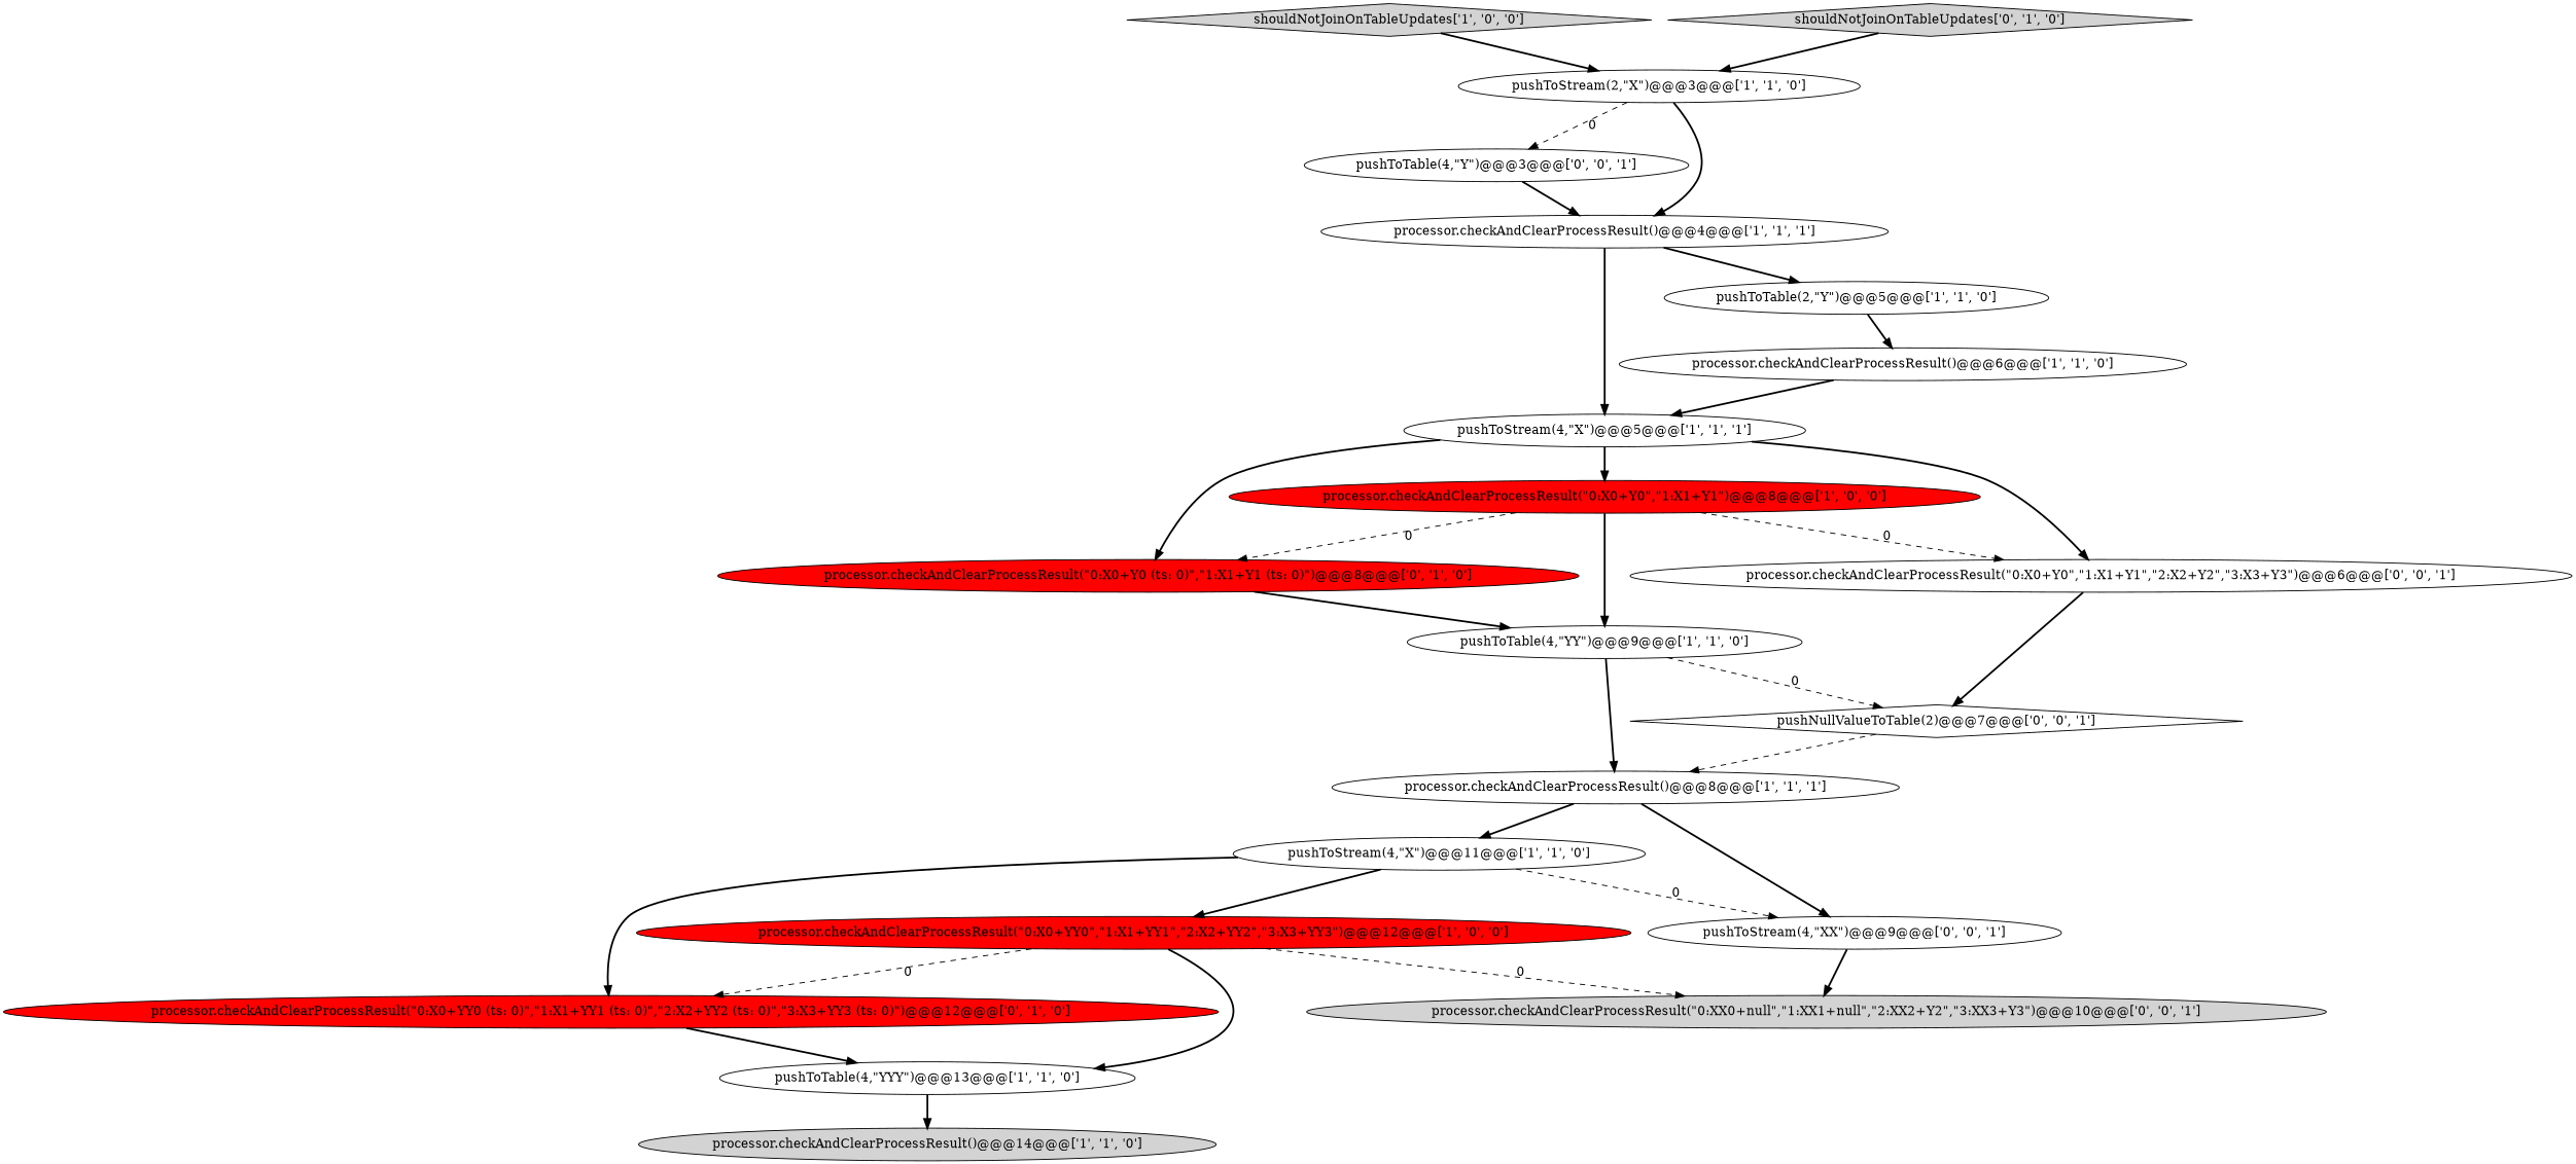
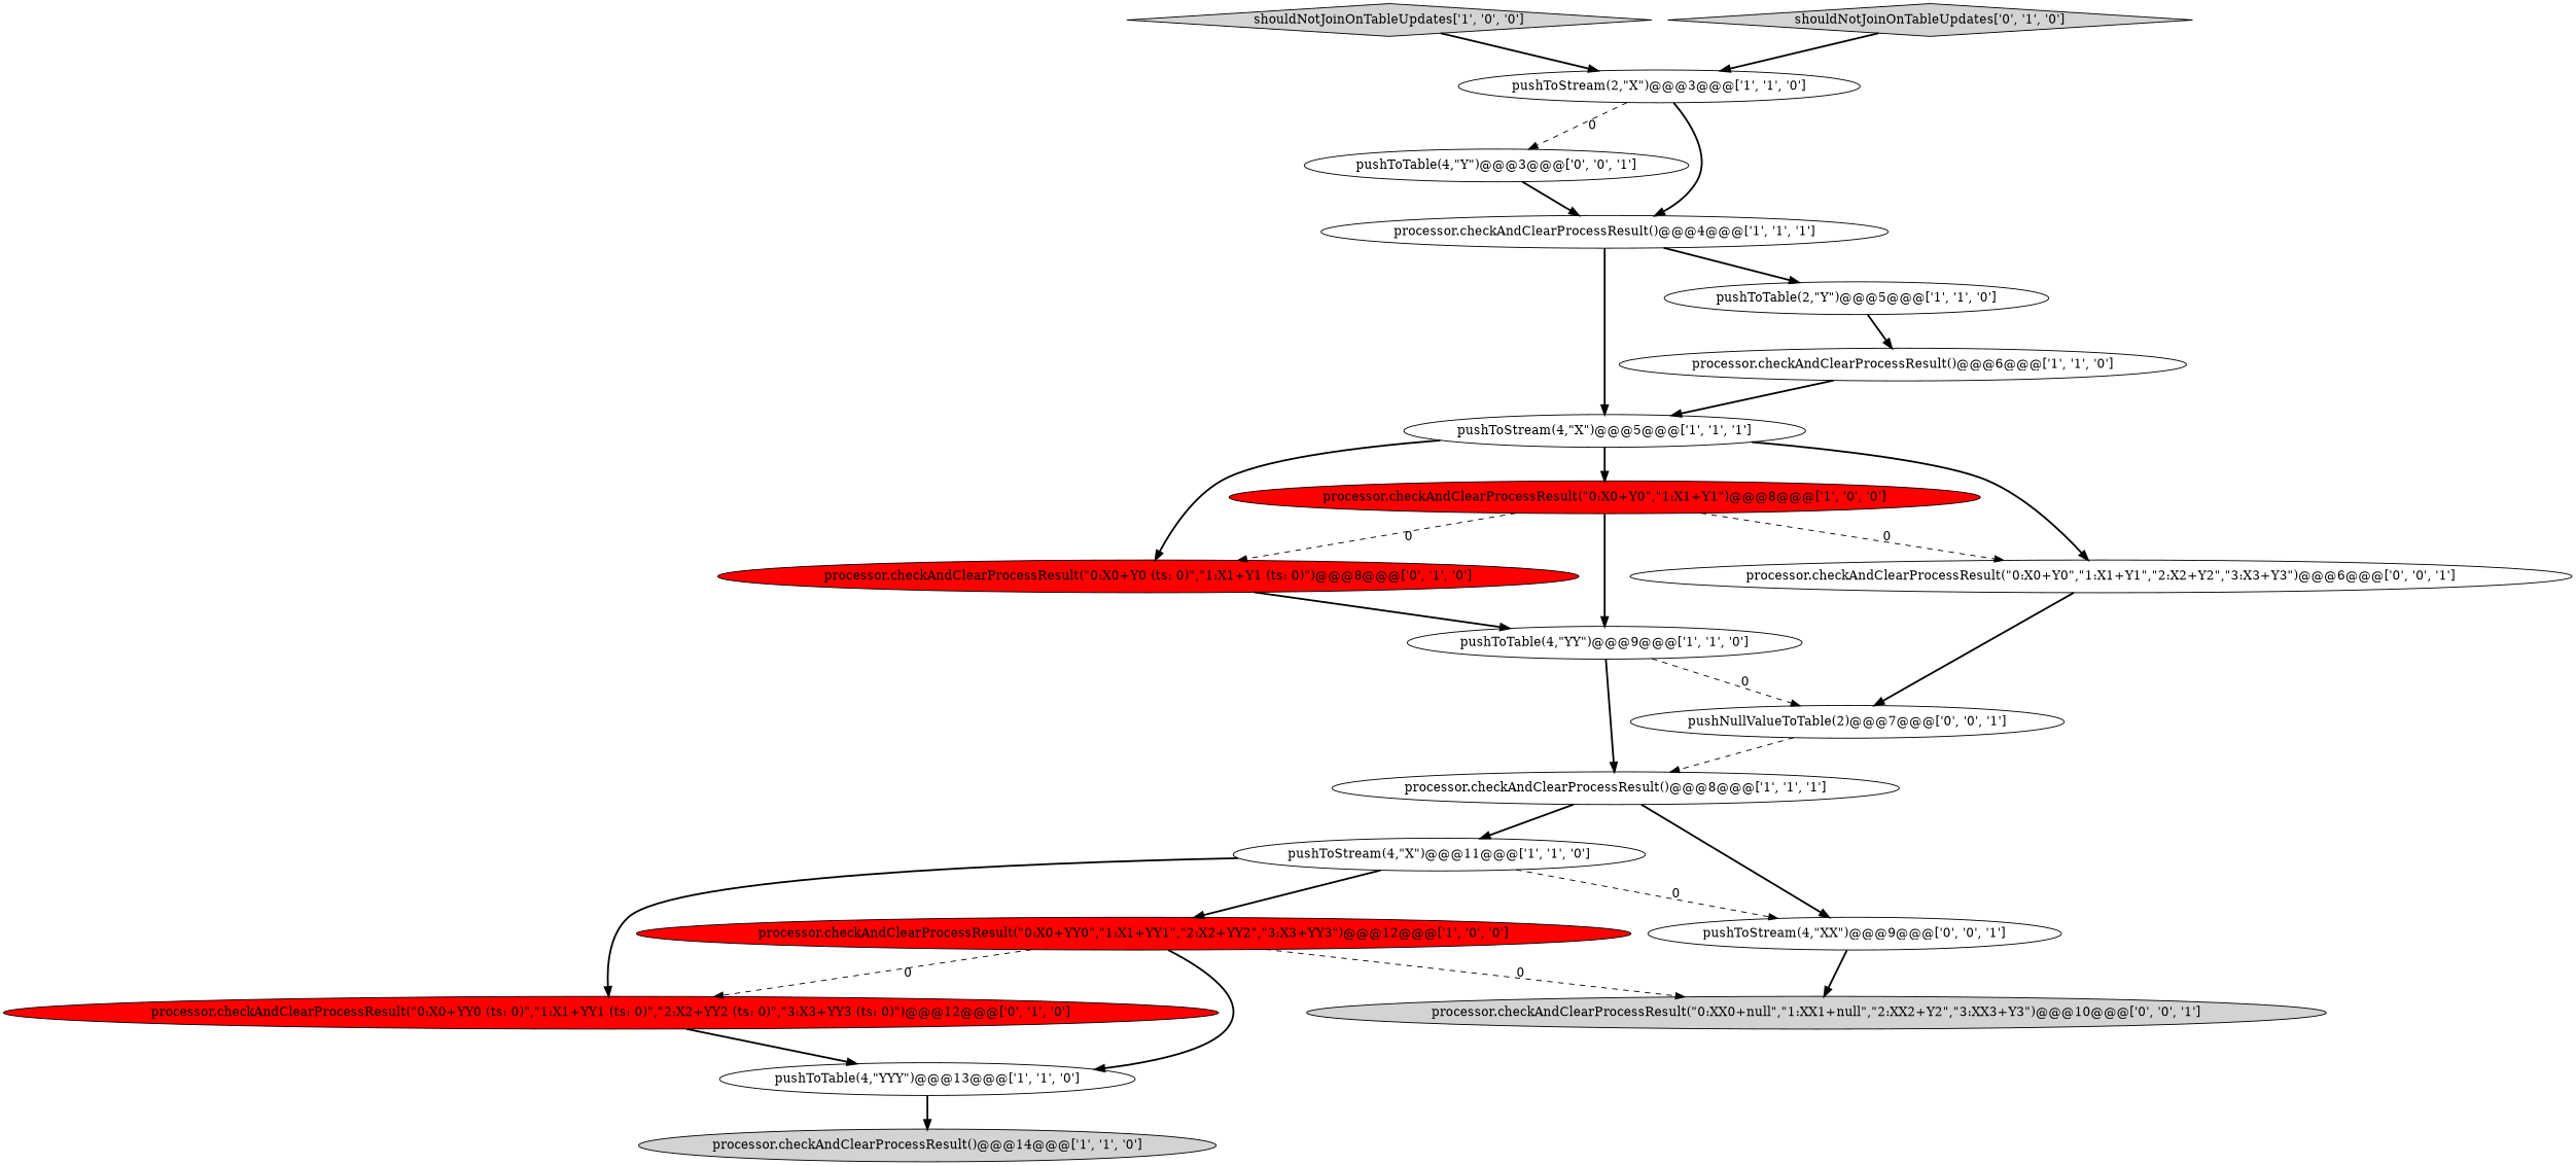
  digraph {
    node [fillcolor=white shape=ellipse style=filled]
    edge [style=bold]
    n1 [label="pushToTable(4,\"Y\")@@@3@@@['0', '0', '1']"]
    n2 [label="processor.checkAndClearProcessResult()@@@4@@@['1', '1', '1']"]
    n3 [label="pushToStream(4,\"X\")@@@5@@@['1', '1', '1']"]
    n4 [label="pushToTable(2,\"Y\")@@@5@@@['1', '1', '0']"]
    n5 [fillcolor=lightgray label="shouldNotJoinOnTableUpdates['1', '0', '0']" shape=diamond]
    n6 [label="pushToStream(2,\"X\")@@@3@@@['1', '1', '0']"]
    n7 [fillcolor=lightgray label="processor.checkAndClearProcessResult()@@@14@@@['1', '1', '0']"]
    n8 [label="pushToTable(4,\"YY\")@@@9@@@['1', '1', '0']"]
    n9 [label="processor.checkAndClearProcessResult()@@@8@@@['1', '1', '1']"]
-   n10 [label="pushNullValueToTable(2)@@@7@@@['0', '0', '1']" shape=diamond]
+   n10 [label="pushNullValueToTable(2)@@@7@@@['0', '0', '1']"]
    n11 [label="pushToStream(4,\"X\")@@@11@@@['1', '1', '0']"]
    n12 [label="pushToStream(4,\"XX\")@@@9@@@['0', '0', '1']"]
    n13 [fillcolor=lightgray label="processor.checkAndClearProcessResult(\"0:XX0+null\",\"1:XX1+null\",\"2:XX2+Y2\",\"3:XX3+Y3\")@@@10@@@['0', '0', '1']"]
    n14 [fillcolor=red label="processor.checkAndClearProcessResult(\"0:X0+Y0 (ts: 0)\",\"1:X1+Y1 (ts: 0)\")@@@8@@@['0', '1', '0']"]
    n15 [fillcolor=red label="processor.checkAndClearProcessResult(\"0:X0+YY0 (ts: 0)\",\"1:X1+YY1 (ts: 0)\",\"2:X2+YY2 (ts: 0)\",\"3:X3+YY3 (ts: 0)\")@@@12@@@['0', '1', '0']"]
    n16 [fillcolor=red label="processor.checkAndClearProcessResult(\"0:X0+YY0\",\"1:X1+YY1\",\"2:X2+YY2\",\"3:X3+YY3\")@@@12@@@['1', '0', '0']"]
    n17 [fillcolor=red label="processor.checkAndClearProcessResult(\"0:X0+Y0\",\"1:X1+Y1\")@@@8@@@['1', '0', '0']"]
    n18 [label="processor.checkAndClearProcessResult(\"0:X0+Y0\",\"1:X1+Y1\",\"2:X2+Y2\",\"3:X3+Y3\")@@@6@@@['0', '0', '1']"]
    n19 [label="processor.checkAndClearProcessResult()@@@6@@@['1', '1', '0']"]
    n20 [label="pushToTable(4,\"YYY\")@@@13@@@['1', '1', '0']"]
    n21 [fillcolor=lightgray label="shouldNotJoinOnTableUpdates['0', '1', '0']" shape=diamond]
    n1 -> n2
    n2 -> n3
    n2 -> n4
    n3 -> n14
    n3 -> n17
    n3 -> n18
    n4 -> n19
    n5 -> n6
    n6 -> n1 [label=0 style=dashed]
    n6 -> n2
    n8 -> n9
    n8 -> n10 [label=0 style=dashed]
    n9 -> n11
    n9 -> n12
    n10 -> n9 [style=dashed]
    n11 -> n12 [label=0 style=dashed]
    n11 -> n15
    n11 -> n16
    n12 -> n13
    n14 -> n8
    n15 -> n20
    n16 -> n13 [label=0 style=dashed]
    n16 -> n15 [label=0 style=dashed]
    n16 -> n20
    n17 -> n8
    n17 -> n14 [label=0 style=dashed]
    n17 -> n18 [label=0 style=dashed]
    n18 -> n10
    n19 -> n3
    n20 -> n7
    n21 -> n6
  }
